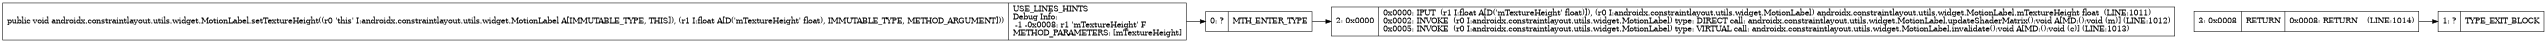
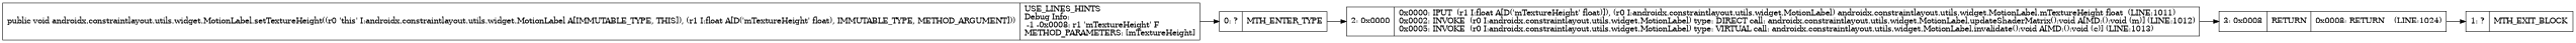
  digraph {
    rankdir=LR
    node [shape=record]
    n1 [label="{0\:\ ?|MTH_ENTER_TYPE\l}"]
    n2 [label="{2\:\ 0x0000|0x0000: IPUT  (r1 I:float A[D('mTextureHeight' float)]), (r0 I:androidx.constraintlayout.utils.widget.MotionLabel) androidx.constraintlayout.utils.widget.MotionLabel.mTextureHeight float  (LINE:1011)\l0x0002: INVOKE  (r0 I:androidx.constraintlayout.utils.widget.MotionLabel) type: DIRECT call: androidx.constraintlayout.utils.widget.MotionLabel.updateShaderMatrix():void A[MD:():void (m)] (LINE:1012)\l0x0005: INVOKE  (r0 I:androidx.constraintlayout.utils.widget.MotionLabel) type: VIRTUAL call: androidx.constraintlayout.utils.widget.MotionLabel.invalidate():void A[MD:():void (c)] (LINE:1013)\l}"]
-   n3 [label="{3\:\ 0x0008|RETURN\l|0x0008: RETURN    (LINE:1014)\l}"]
-   n4 [label="{1\:\ ?|TYPE_EXIT_BLOCK\l}"]
+   n3 [label="{3\:\ 0x0008|RETURN\l|0x0008: RETURN    (LINE:1024)\l}"]
+   n4 [label="{1\:\ ?|MTH_EXIT_BLOCK\l}"]
    n5 [label="{public void androidx.constraintlayout.utils.widget.MotionLabel.setTextureHeight((r0 'this' I:androidx.constraintlayout.utils.widget.MotionLabel A[IMMUTABLE_TYPE, THIS]), (r1 I:float A[D('mTextureHeight' float), IMMUTABLE_TYPE, METHOD_ARGUMENT]))  | USE_LINES_HINTS\lDebug Info:\l  \-1 \-0x0008: r1 'mTextureHeight' F\lMETHOD_PARAMETERS: [mTextureHeight]\l}"]
    n1 -> n2
+   n2 -> n3
    n3 -> n4
    n5 -> n1
  }
